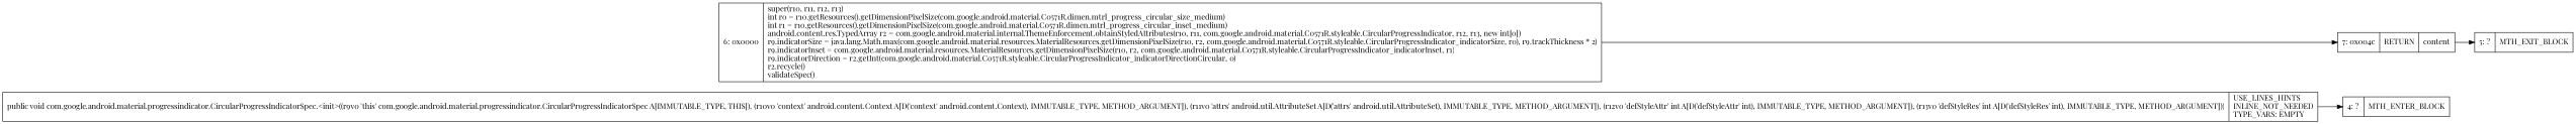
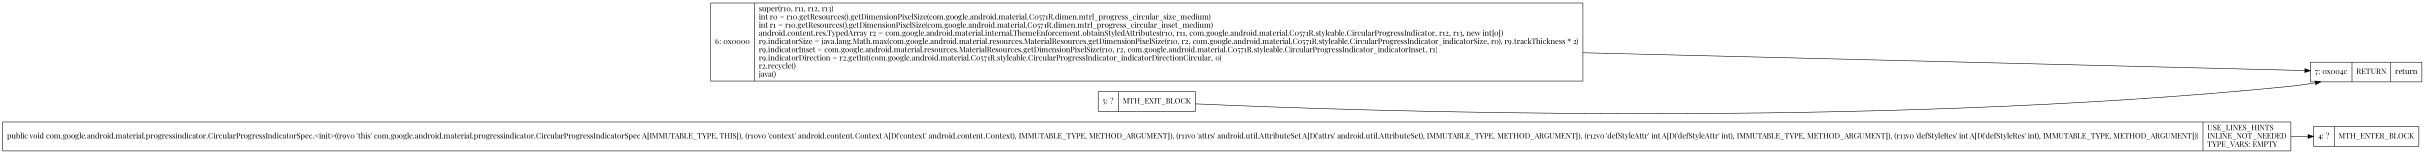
  digraph {
    fontname="Playfair Display"
    rankdir=LR
    node [fontname="Playfair Display" shape=record]
    edge [fontname="Playfair Display"]
    n1 [label="{4\:\ ?|MTH_ENTER_BLOCK\l}"]
-   n2 [label="{6\:\ 0x0000|super(r10, r11, r12, r13)\lint r0 = r10.getResources().getDimensionPixelSize(com.google.android.material.C0571R.dimen.mtrl_progress_circular_size_medium)\lint r1 = r10.getResources().getDimensionPixelSize(com.google.android.material.C0571R.dimen.mtrl_progress_circular_inset_medium)\landroid.content.res.TypedArray r2 = com.google.android.material.internal.ThemeEnforcement.obtainStyledAttributes(r10, r11, com.google.android.material.C0571R.styleable.CircularProgressIndicator, r12, r13, new int[0])\lr9.indicatorSize = java.lang.Math.max(com.google.android.material.resources.MaterialResources.getDimensionPixelSize(r10, r2, com.google.android.material.C0571R.styleable.CircularProgressIndicator_indicatorSize, r0), r9.trackThickness * 2)\lr9.indicatorInset = com.google.android.material.resources.MaterialResources.getDimensionPixelSize(r10, r2, com.google.android.material.C0571R.styleable.CircularProgressIndicator_indicatorInset, r1)\lr9.indicatorDirection = r2.getInt(com.google.android.material.C0571R.styleable.CircularProgressIndicator_indicatorDirectionCircular, 0)\lr2.recycle()\lvalidateSpec()\l}"]
-   n3 [label="{7\:\ 0x004c|RETURN\l|content\l}"]
+   n2 [label="{6\:\ 0x0000|super(r10, r11, r12, r13)\lint r0 = r10.getResources().getDimensionPixelSize(com.google.android.material.C0571R.dimen.mtrl_progress_circular_size_medium)\lint r1 = r10.getResources().getDimensionPixelSize(com.google.android.material.C0571R.dimen.mtrl_progress_circular_inset_medium)\landroid.content.res.TypedArray r2 = com.google.android.material.internal.ThemeEnforcement.obtainStyledAttributes(r10, r11, com.google.android.material.C0571R.styleable.CircularProgressIndicator, r12, r13, new int[0])\lr9.indicatorSize = java.lang.Math.max(com.google.android.material.resources.MaterialResources.getDimensionPixelSize(r10, r2, com.google.android.material.C0571R.styleable.CircularProgressIndicator_indicatorSize, r0), r9.trackThickness * 2)\lr9.indicatorInset = com.google.android.material.resources.MaterialResources.getDimensionPixelSize(r10, r2, com.google.android.material.C0571R.styleable.CircularProgressIndicator_indicatorInset, r1)\lr9.indicatorDirection = r2.getInt(com.google.android.material.C0571R.styleable.CircularProgressIndicator_indicatorDirectionCircular, 0)\lr2.recycle()\ljava()\l}"]
+   n3 [label="{7\:\ 0x004c|RETURN\l|return\l}"]
    n4 [label="{5\:\ ?|MTH_EXIT_BLOCK\l}"]
    n5 [label="{public void com.google.android.material.progressindicator.CircularProgressIndicatorSpec.\<init\>((r9v0 'this' com.google.android.material.progressindicator.CircularProgressIndicatorSpec A[IMMUTABLE_TYPE, THIS]), (r10v0 'context' android.content.Context A[D('context' android.content.Context), IMMUTABLE_TYPE, METHOD_ARGUMENT]), (r11v0 'attrs' android.util.AttributeSet A[D('attrs' android.util.AttributeSet), IMMUTABLE_TYPE, METHOD_ARGUMENT]), (r12v0 'defStyleAttr' int A[D('defStyleAttr' int), IMMUTABLE_TYPE, METHOD_ARGUMENT]), (r13v0 'defStyleRes' int A[D('defStyleRes' int), IMMUTABLE_TYPE, METHOD_ARGUMENT]))  | USE_LINES_HINTS\lINLINE_NOT_NEEDED\lTYPE_VARS: EMPTY\l}"]
    n2 -> n3
-   n3 -> n4
+   n4 -> n3
    n5 -> n1
  }
